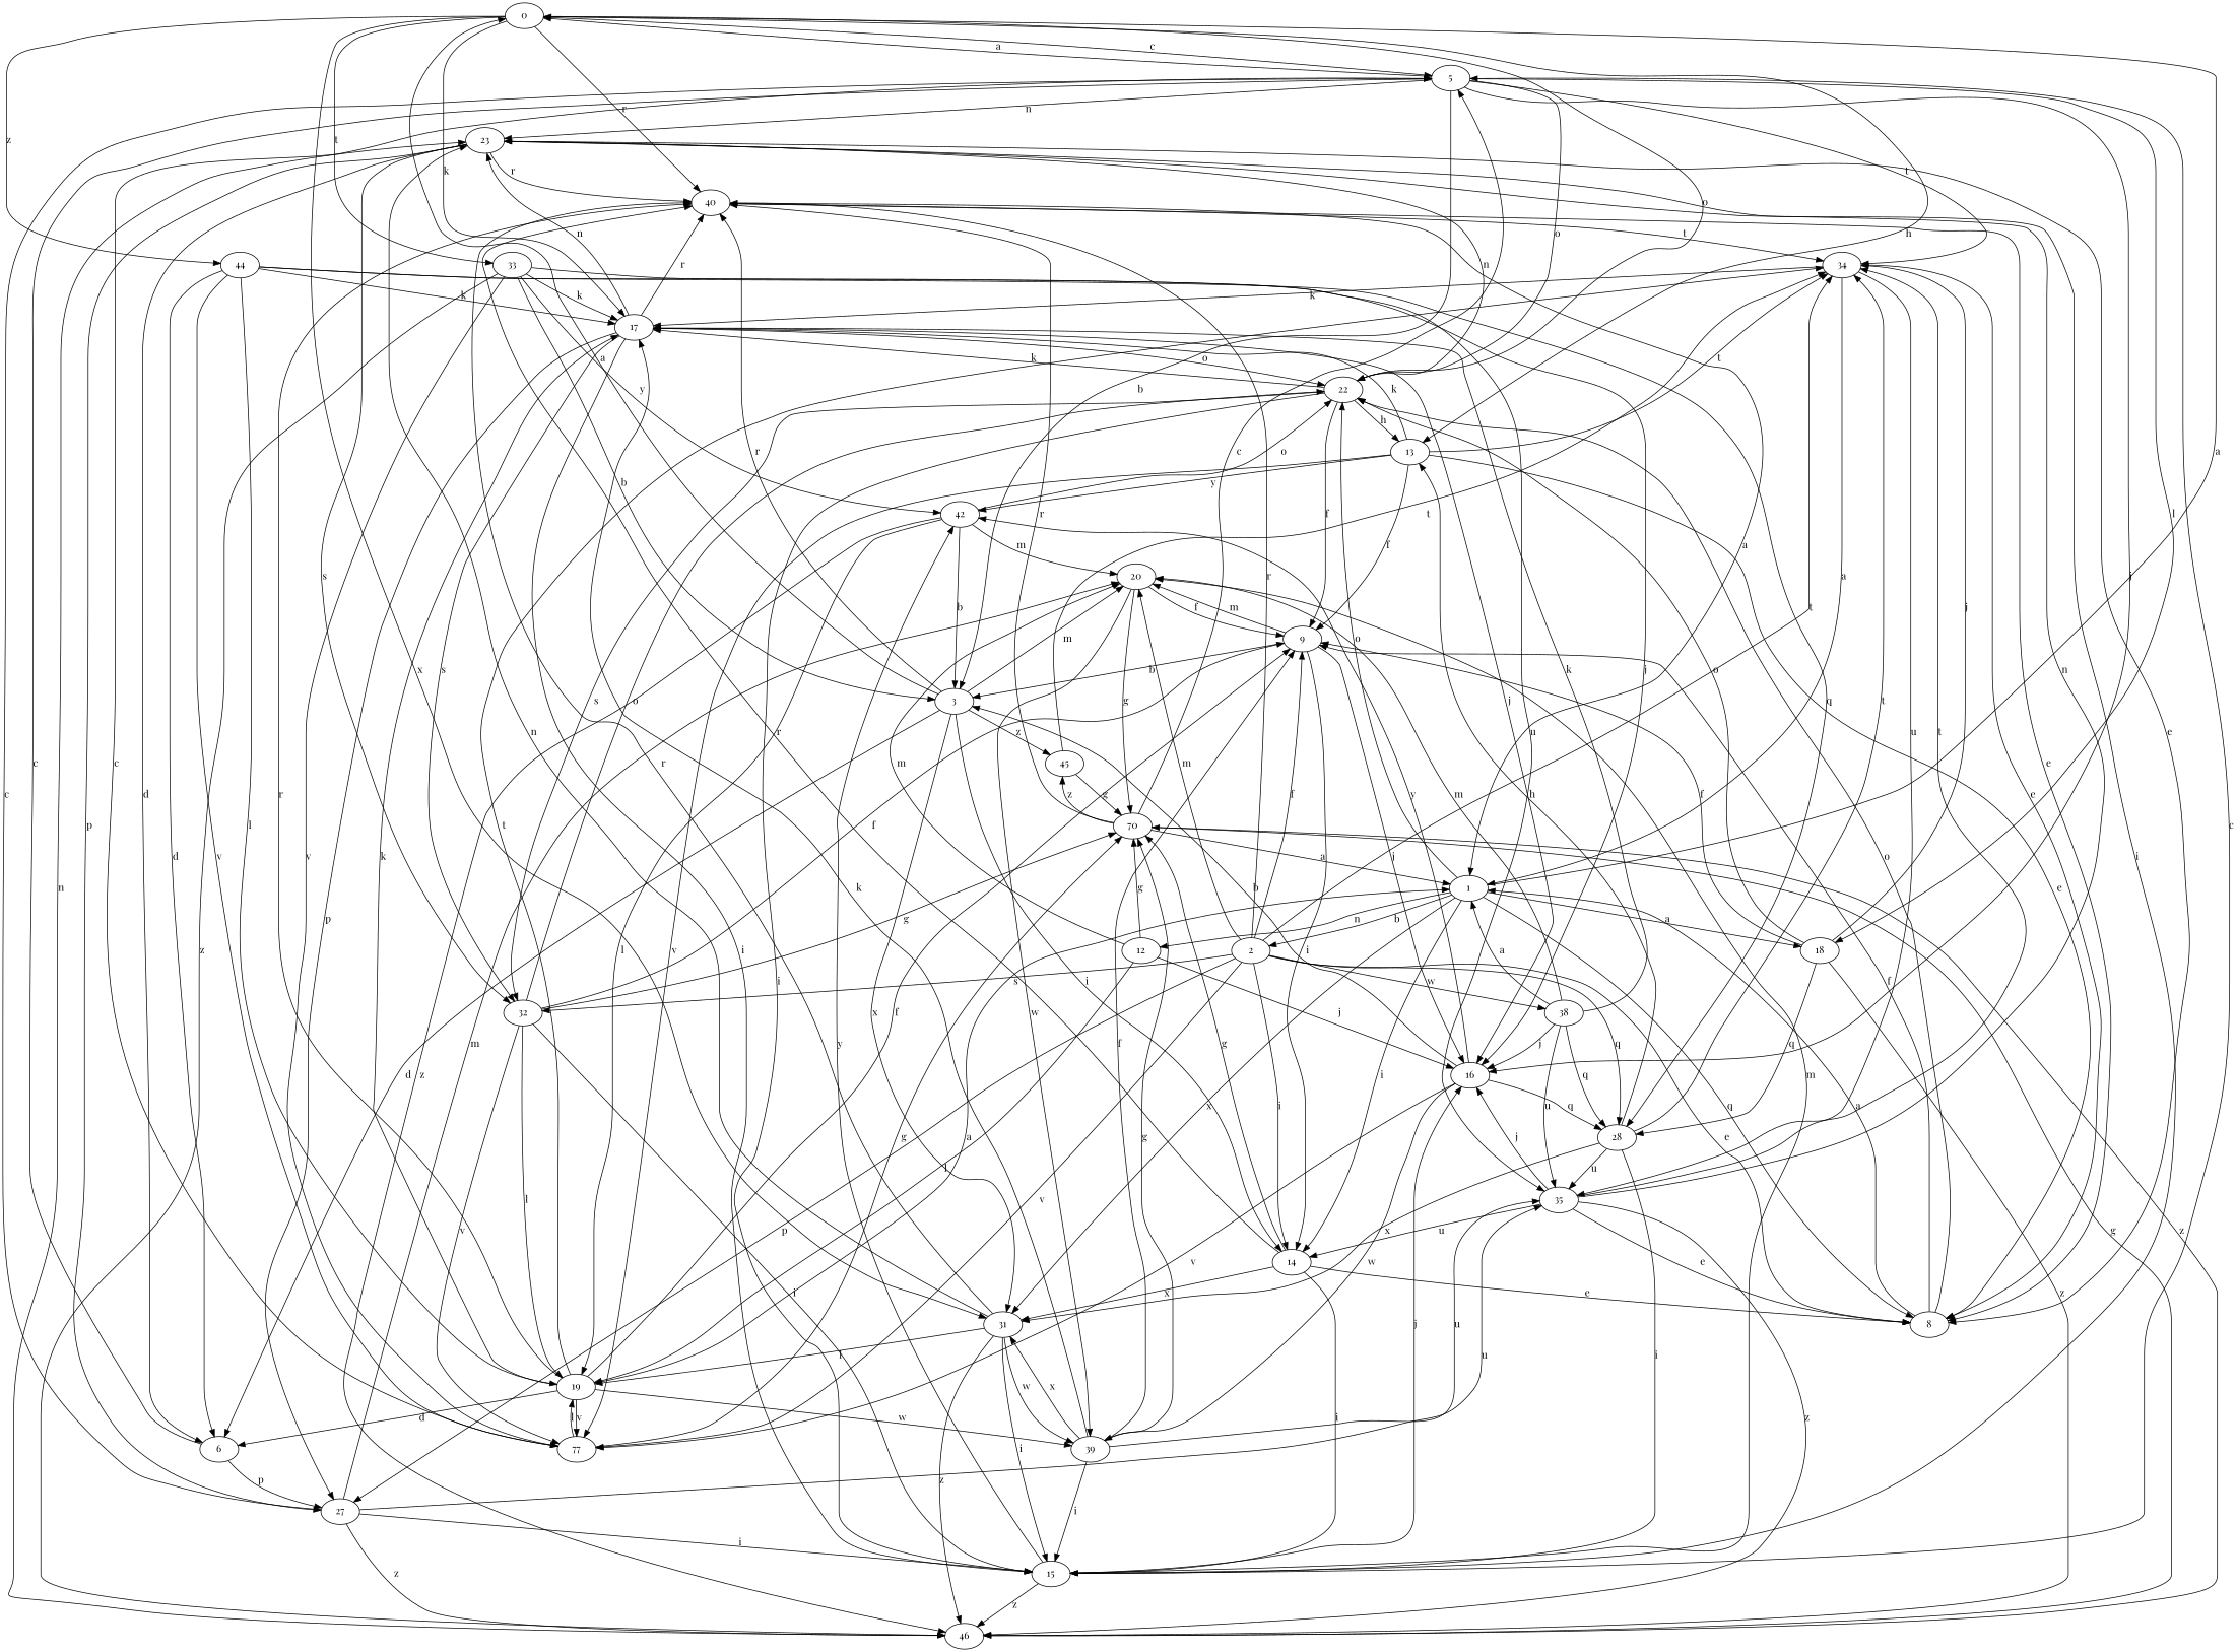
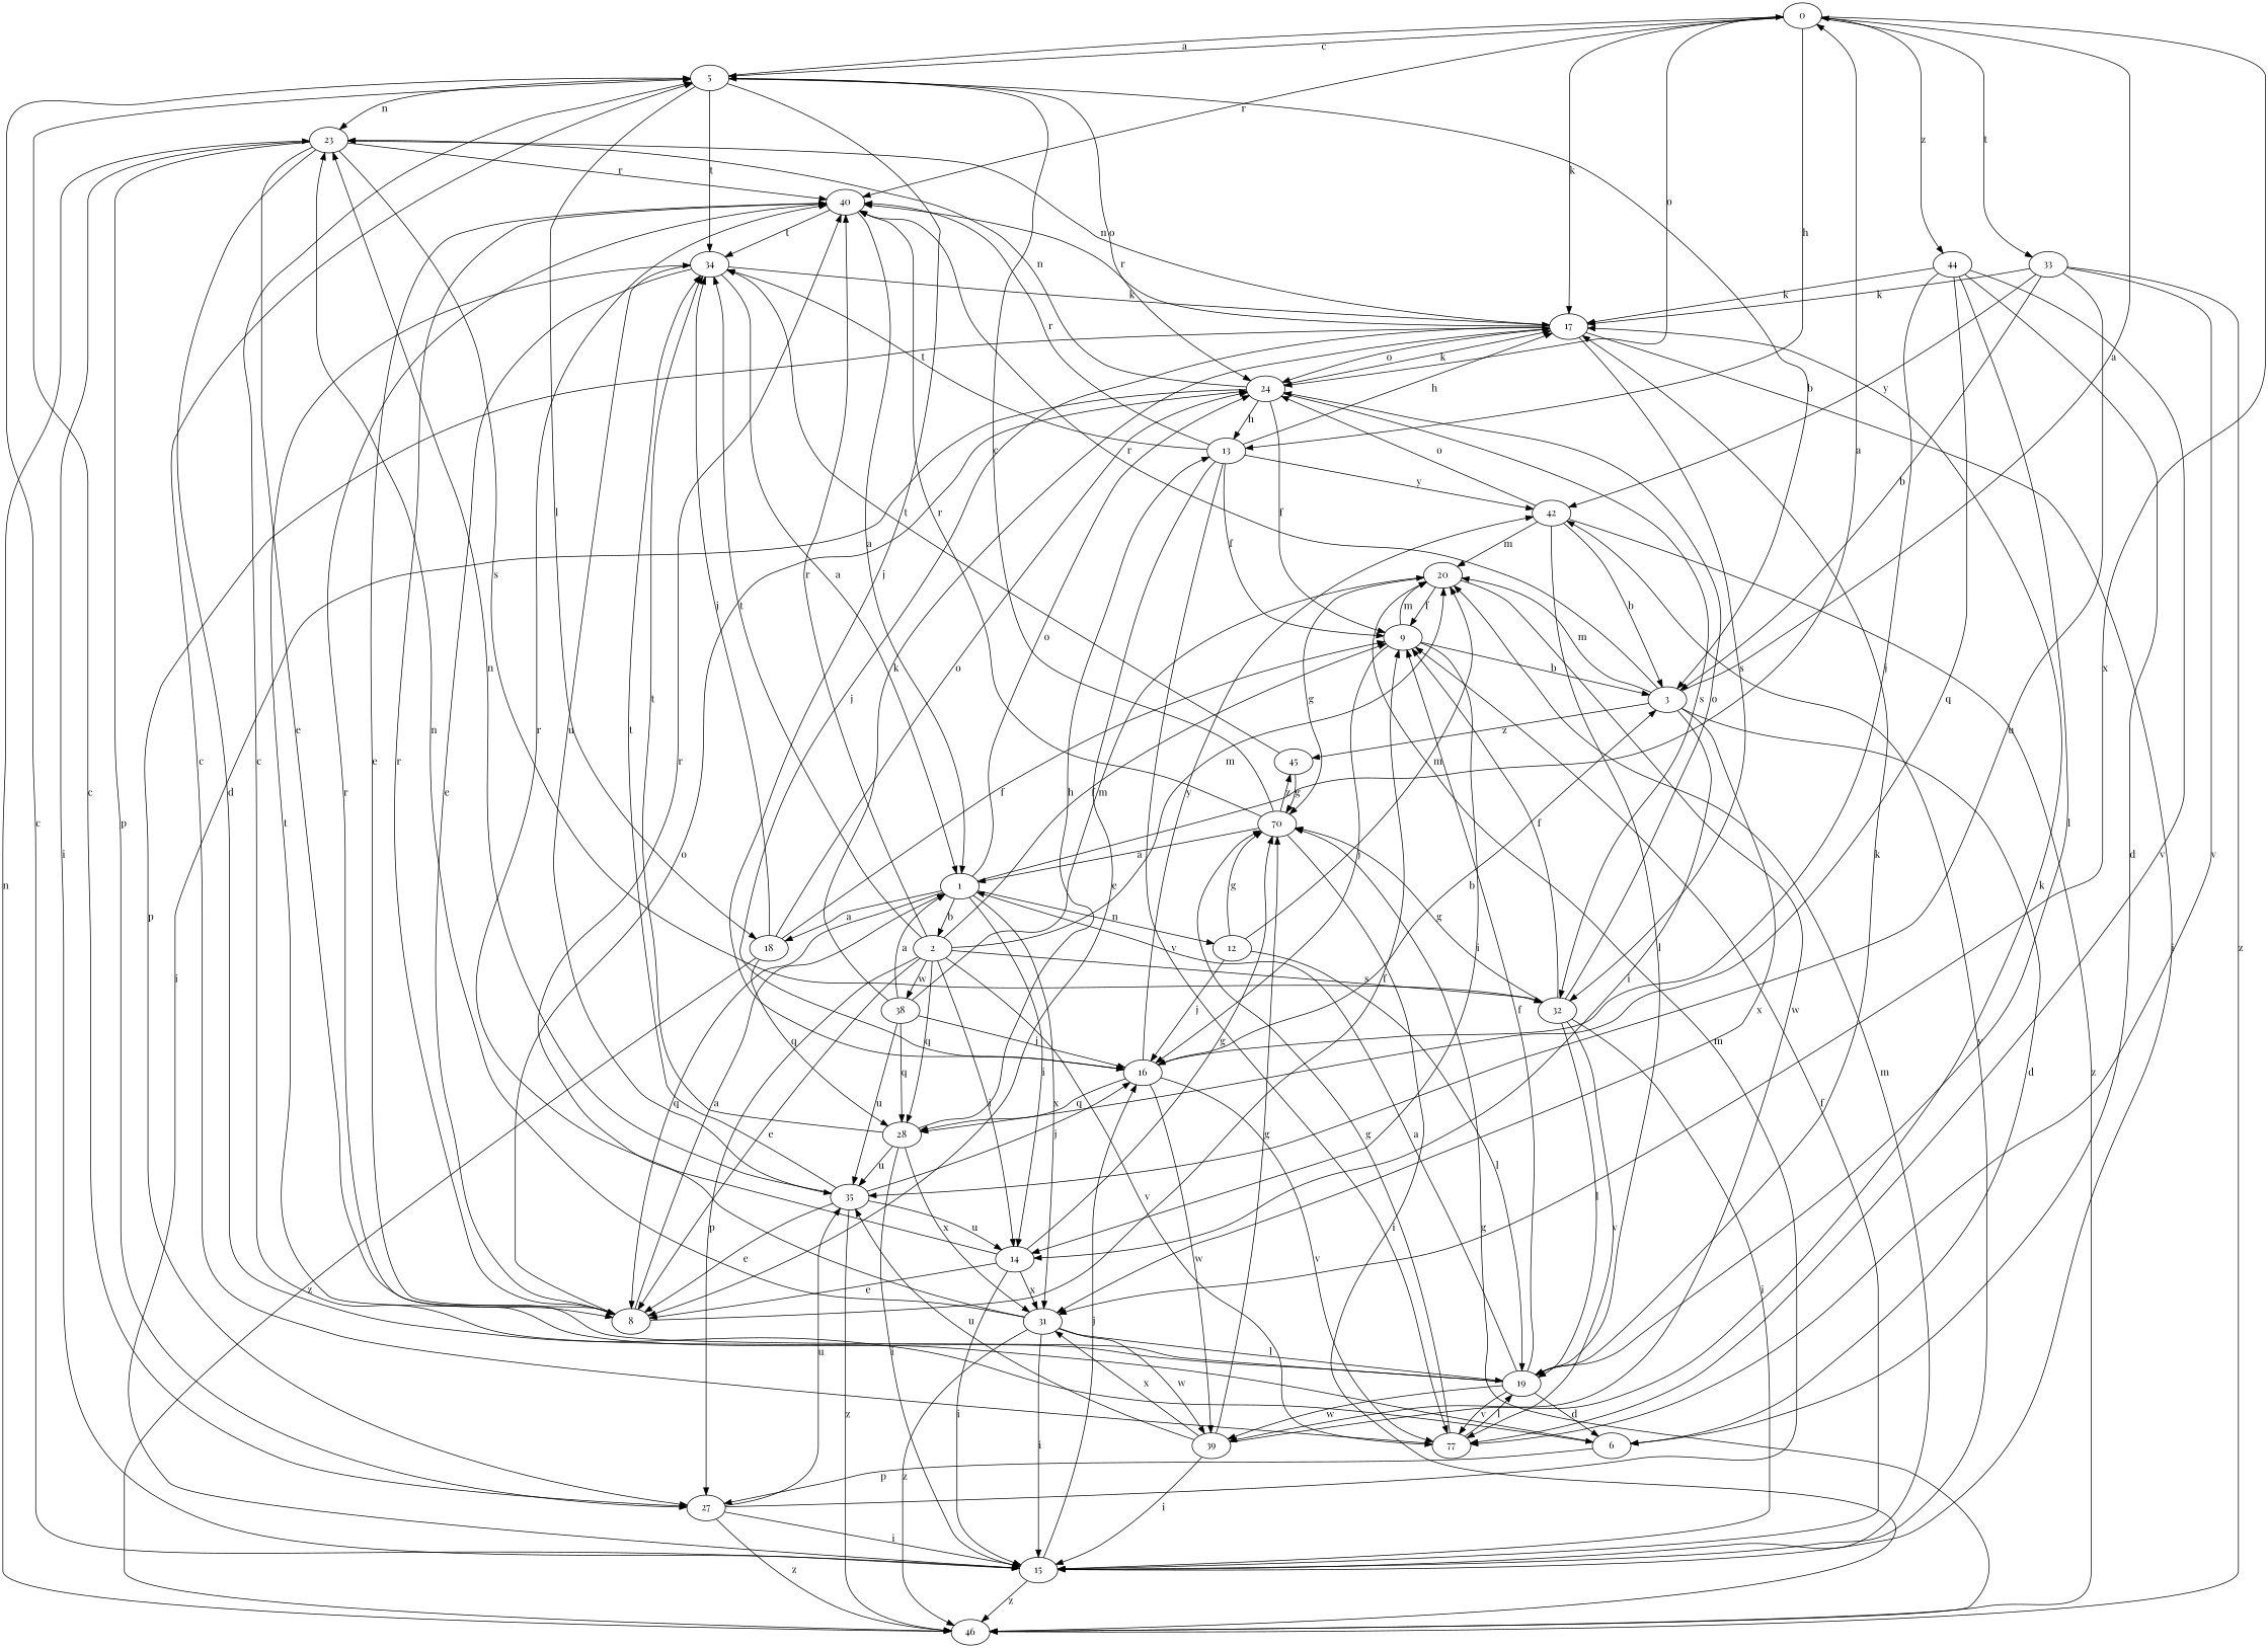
  strict digraph {
    fontname="Playfair Display"
    node [fontname="Playfair Display"]
    edge [fontname="Playfair Display"]
    0
    5
    13
    17
-   24 [label=22]
+   24
    n6 [label=40]
    33
    n8 [label=31]
    44
    34
    3
    16
    18
    23
    8
    9
    n17 [label=77]
    42
    n19 [label=27]
    32
    15
    1
    46
    35
    39
    19
    28
    6
    2
    14
    n31 [label=12]
    20
    38
    n34 [label=70]
    45
    0 -> 5 [label=c]
    0 -> 13 [label=h]
    0 -> 17 [label=k]
    0 -> 24 [label=o]
    0 -> n6 [label=r]
    0 -> 33 [label=t]
    0 -> n8 [label=x]
    0 -> 44 [label=z]
    5 -> 0 [label=a]
    5 -> 24 [label=o]
    5 -> 34 [label=t]
    5 -> 3 [label=b]
    5 -> 16 [label=j]
    5 -> 18 [label=l]
    5 -> 23 [label=n]
-   13 -> 17 [label=k]
+   13 -> 17 [label=h]
+   13 -> n6 [label=r]
    13 -> 34 [label=t]
    13 -> 8 [label=e]
    13 -> 9 [label=f]
    13 -> n17 [label=v]
    13 -> 42 [label=y]
    17 -> 24 [label=o]
    17 -> n6 [label=r]
    17 -> 16 [label=j]
    17 -> 23 [label=n]
    17 -> n19 [label=p]
    17 -> 32 [label=s]
    17 -> 15 [label=i]
    24 -> 13 [label=h]
    24 -> 17 [label=k]
    24 -> 23 [label=n]
    24 -> 9 [label=f]
    24 -> 32 [label=s]
    24 -> 15 [label=i]
    n6 -> 34 [label=t]
    n6 -> 8 [label=e]
    n6 -> 1 [label=a]
    33 -> 17 [label=k]
    33 -> 3 [label=b]
    33 -> n17 [label=v]
    33 -> 42 [label=y]
    33 -> 46 [label=z]
    33 -> 35 [label=u]
    n8 -> n6 [label=r]
    n8 -> 23 [label=n]
    n8 -> 15 [label=i]
    n8 -> 46 [label=z]
    n8 -> 39 [label=w]
    n8 -> 19 [label=l]
    44 -> 17 [label=k]
    44 -> 16 [label=j]
    44 -> n17 [label=v]
    44 -> 19 [label=l]
    44 -> 28 [label=q]
    44 -> 6 [label=d]
    34 -> 17 [label=k]
    34 -> 8 [label=e]
    34 -> 1 [label=a]
    34 -> 35 [label=u]
    3 -> 0 [label=a]
    3 -> n6 [label=r]
    3 -> n8 [label=x]
    3 -> 6 [label=d]
    3 -> 14 [label=i]
    3 -> 20 [label=m]
    3 -> 45 [label=z]
    16 -> 3 [label=b]
    16 -> n17 [label=v]
    16 -> 42 [label=y]
    16 -> 39 [label=w]
    16 -> 28 [label=q]
    18 -> 24 [label=o]
    18 -> 34 [label=j]
    18 -> 9 [label=f]
    18 -> 46 [label=z]
    18 -> 28 [label=q]
    23 -> n6 [label=r]
    23 -> 8 [label=e]
    23 -> n19 [label=p]
    23 -> 32 [label=s]
    23 -> 15 [label=i]
    23 -> 6 [label=d]
    8 -> 24 [label=o]
+   8 -> n6 [label=r]
    8 -> 9 [label=f]
    8 -> 1 [label=a]
    9 -> 3 [label=b]
    9 -> 16 [label=j]
    9 -> 14 [label=i]
    9 -> 20 [label=m]
    n17 -> 5 [label=c]
    n17 -> 19 [label=l]
    n17 -> n34 [label=g]
    42 -> 24 [label=o]
    42 -> 3 [label=b]
    42 -> 46 [label=z]
    42 -> 19 [label=l]
    42 -> 20 [label=m]
    n19 -> 5 [label=c]
    n19 -> 15 [label=i]
    n19 -> 46 [label=z]
    n19 -> 35 [label=u]
    n19 -> 20 [label=m]
    32 -> 24 [label=o]
    32 -> 9 [label=f]
    32 -> n17 [label=v]
    32 -> 15 [label=i]
    32 -> 19 [label=l]
    32 -> n34 [label=g]
    15 -> 5 [label=c]
    15 -> 16 [label=j]
-   39 -> 9 [label=f]
+   15 -> 9 [label=f]
    15 -> 42 [label=y]
    15 -> 46 [label=z]
    15 -> 20 [label=m]
    1 -> 0 [label=a]
    1 -> 24 [label=o]
    1 -> n8 [label=x]
    1 -> 18 [label=a]
    1 -> 8 [label=q]
    1 -> 2 [label=b]
    1 -> 14 [label=i]
    1 -> n31 [label=n]
    46 -> 23 [label=n]
    46 -> n34 [label=g]
    35 -> 34 [label=t]
    35 -> 16 [label=j]
    35 -> 23 [label=n]
    35 -> 8 [label=e]
    35 -> 46 [label=z]
    35 -> 14 [label=u]
    39 -> 17 [label=k]
    39 -> n8 [label=x]
    39 -> 15 [label=i]
    39 -> 35 [label=u]
    39 -> n34 [label=g]
    19 -> 17 [label=k]
    19 -> n6 [label=r]
    19 -> 34 [label=t]
    19 -> 9 [label=f]
    19 -> n17 [label=v]
    19 -> 1 [label=a]
    19 -> 39 [label=w]
    19 -> 6 [label=d]
    28 -> 13 [label=h]
    28 -> n8 [label=x]
    28 -> 34 [label=t]
    28 -> 15 [label=i]
    28 -> 35 [label=u]
    6 -> 5 [label=c]
    6 -> n19 [label=p]
    2 -> n6 [label=r]
    2 -> 34 [label=t]
    2 -> 8 [label=e]
    2 -> 9 [label=f]
    2 -> n17 [label=v]
    2 -> n19 [label=p]
    2 -> 32 [label=s]
    2 -> 28 [label=q]
    2 -> 14 [label=i]
    2 -> 20 [label=m]
    2 -> 38 [label=w]
    14 -> n6 [label=r]
    14 -> n8 [label=x]
    14 -> 8 [label=e]
    14 -> 15 [label=i]
    14 -> n34 [label=g]
    n31 -> 16 [label=j]
    n31 -> 19 [label=l]
    n31 -> 20 [label=m]
    n31 -> n34 [label=g]
    20 -> 9 [label=f]
    20 -> 39 [label=w]
    20 -> n34 [label=g]
    38 -> 17 [label=k]
    38 -> 16 [label=j]
    38 -> 1 [label=a]
    38 -> 35 [label=u]
    38 -> 28 [label=q]
    38 -> 20 [label=m]
    n34 -> 5 [label=c]
    n34 -> n6 [label=r]
    n34 -> 1 [label=a]
-   n34 -> 46 [label=z]
+   n34 -> 46 [label=i]
    n34 -> 45 [label=z]
    45 -> 34 [label=t]
    45 -> n34 [label=g]
  }
